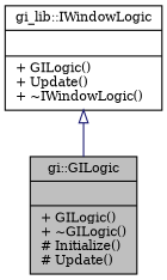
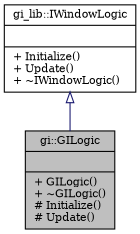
  digraph {
    fontname="DejaVu Serif"
    node [color=black fontname="DejaVu Serif" fontsize=10 shape=record style=filled]
    n1 [fillcolor=grey75 fontcolor=black height=0.2 label="{gi::GILogic\n||+ GILogic()\l+ ~GILogic()\l# Initialize()\l# Update()\l}" width=0.4]
-   n2 [fillcolor=white height=0.2 label="{gi_lib::IWindowLogic\n||+ GILogic()\l+ Update()\l+ ~IWindowLogic()\l}" width=0.4]
+   n2 [fillcolor=white height=0.2 label="{gi_lib::IWindowLogic\n||+ Initialize()\l+ Update()\l+ ~IWindowLogic()\l}" width=0.4]
    n2 -> n1 [arrowtail=onormal color=midnightblue dir=back fontname="DejaVu Serif" fontsize=10 labelfontname=Helvetica labelfontsize=10 style=solid]
  }
